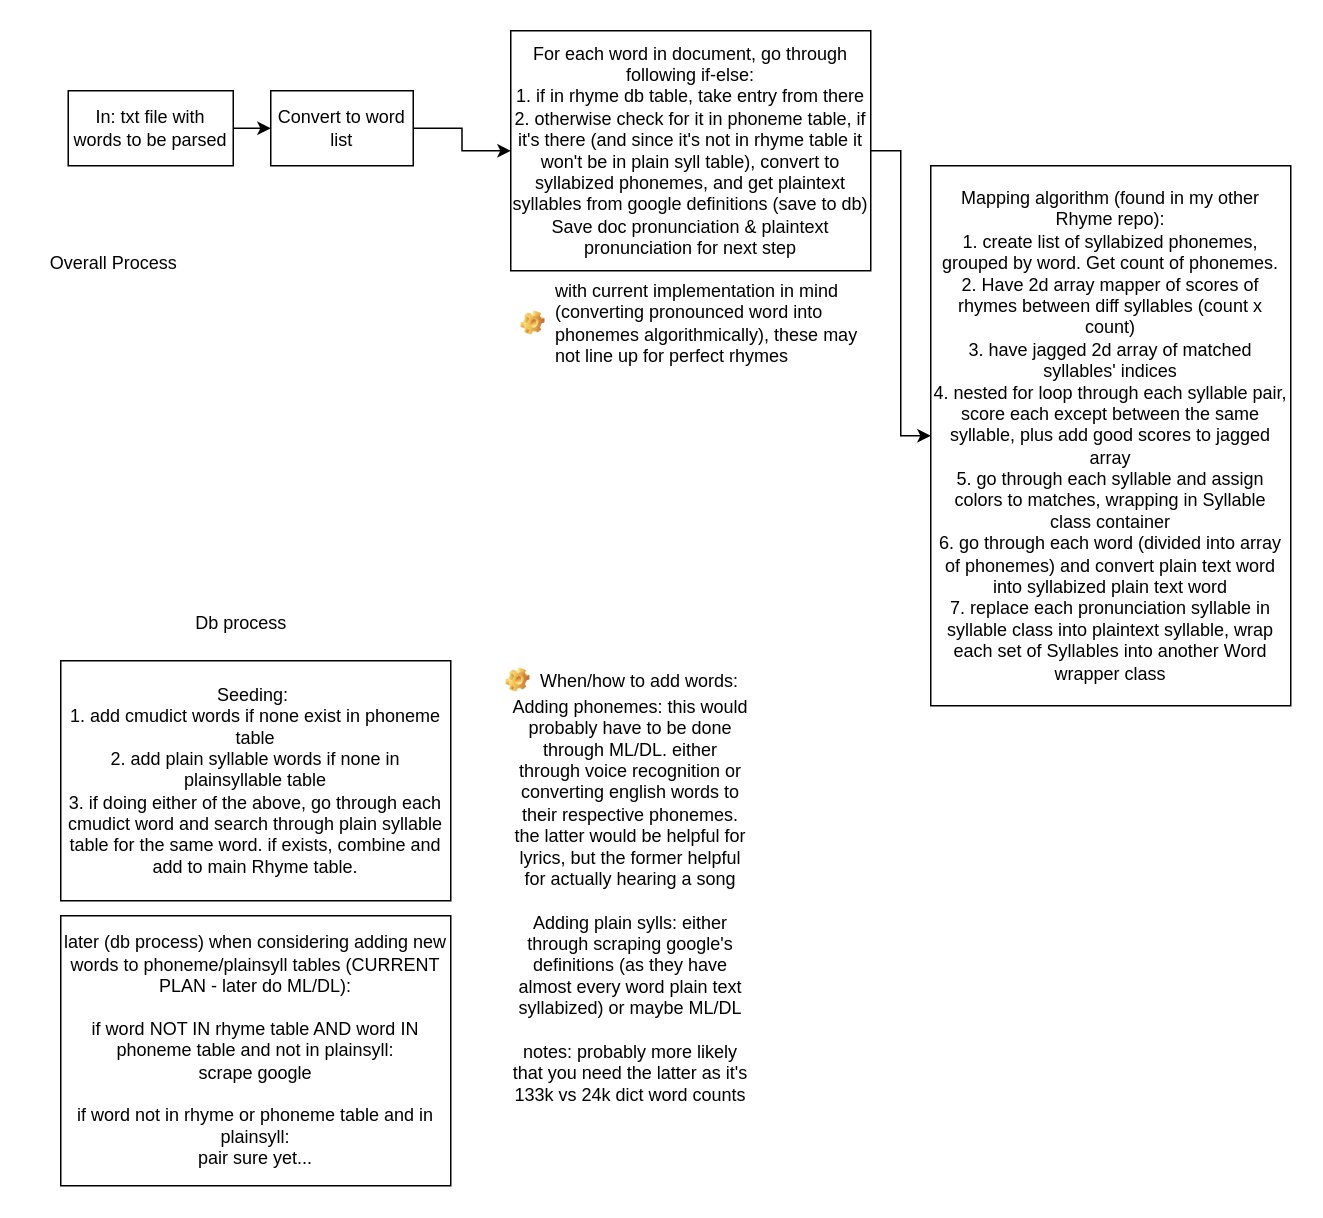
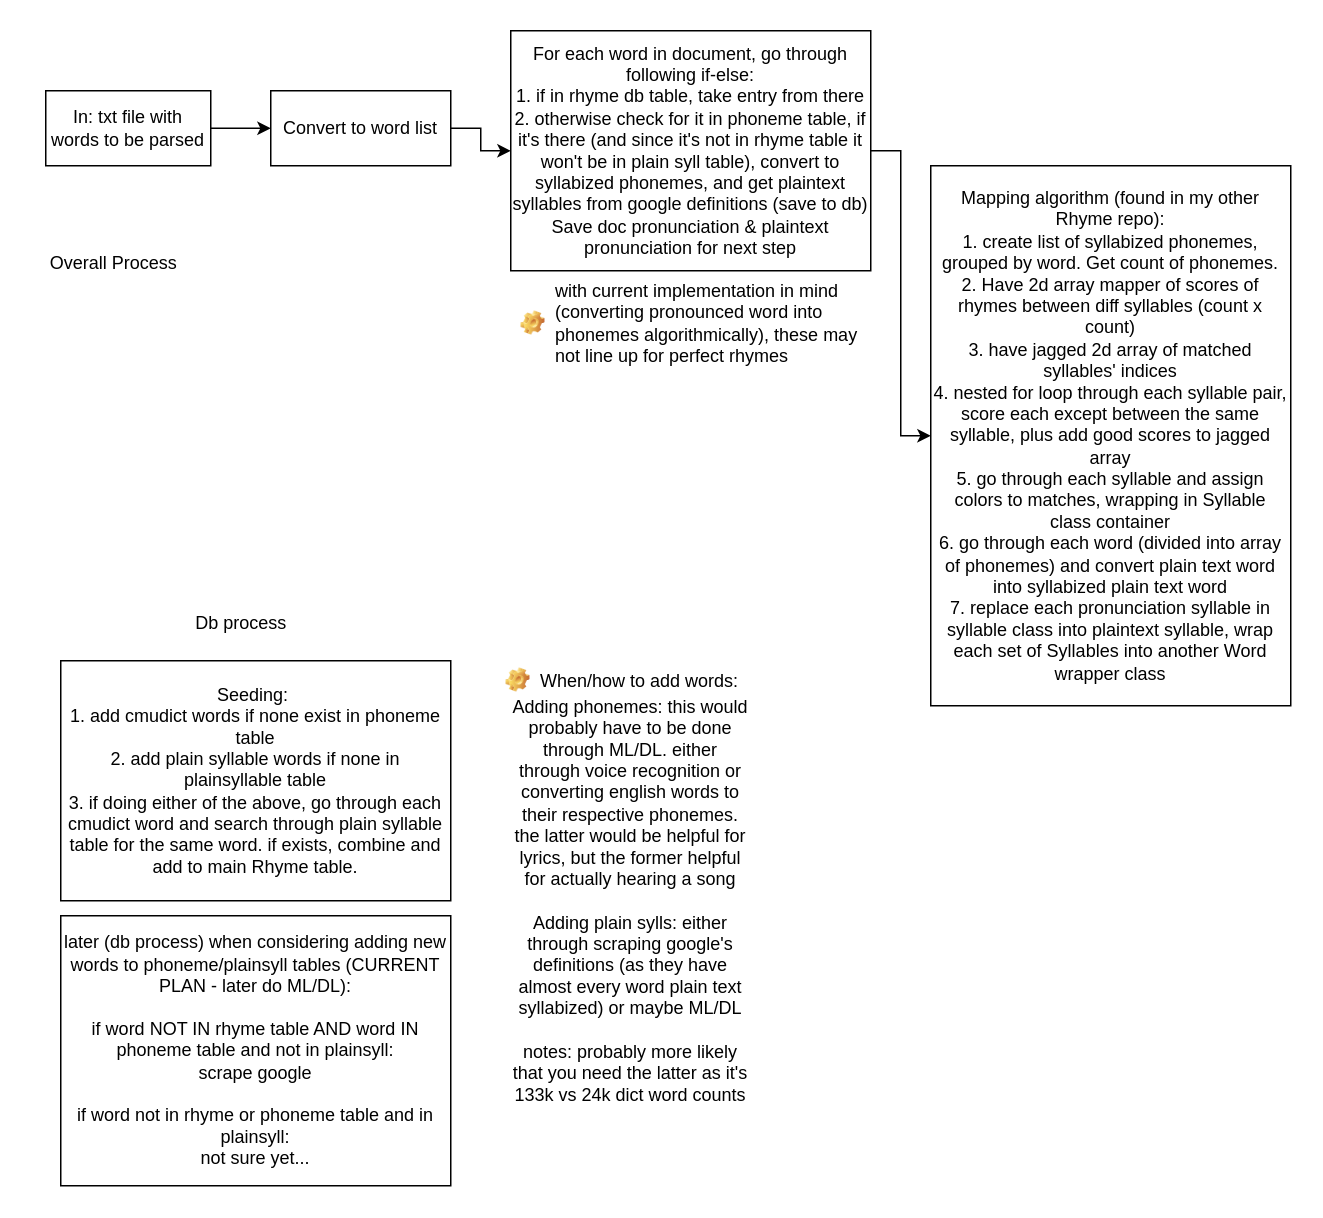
  <mxCell id="0" />
  <mxCell id="1" parent="0" />
  <mxCell id="2" style="edgeStyle=orthogonalEdgeStyle;rounded=0;orthogonalLoop=1;jettySize=auto;html=1;" parent="1" source="3" target="5" edge="1"><mxGeometry relative="1" as="geometry"><mxPoint x="220" y="205" as="targetPoint" /></mxGeometry></mxCell>
- <mxCell id="3" value="In: txt file with words to be parsed" style="html=1;whiteSpace=wrap;" parent="1" vertex="1"><mxGeometry x="45" y="60" width="110" height="50" as="geometry" /></mxCell>
+ <mxCell id="3" value="In: txt file with words to be parsed" style="html=1;whiteSpace=wrap;" parent="1" vertex="1"><mxGeometry x="30" y="60" width="110" height="50" as="geometry" /></mxCell>
  <mxCell id="4" value="" style="edgeStyle=orthogonalEdgeStyle;rounded=0;orthogonalLoop=1;jettySize=auto;html=1;" parent="1" source="5" target="7" edge="1"><mxGeometry relative="1" as="geometry" /></mxCell>
- <mxCell id="5" value="Convert to word list" style="html=1;whiteSpace=wrap;" parent="1" vertex="1"><mxGeometry x="180" y="60" width="95" height="50" as="geometry" /></mxCell>
+ <mxCell id="5" value="Convert to word list" style="html=1;whiteSpace=wrap;" parent="1" vertex="1"><mxGeometry x="180" y="60" width="120" height="50" as="geometry" /></mxCell>
  <mxCell id="6" value="" style="edgeStyle=orthogonalEdgeStyle;rounded=0;orthogonalLoop=1;jettySize=auto;html=1;" parent="1" source="7" target="8" edge="1"><mxGeometry relative="1" as="geometry" /></mxCell>
  <mxCell id="7" value="For each word in document, go through following if-else:&lt;div&gt;1. if in rhyme db table, take entry from there&lt;/div&gt;&lt;div&gt;2. otherwise check for it in phoneme table, if it's there (and since it's not in rhyme table it won't be in plain syll table), convert to syllabized phonemes, and get plaintext syllables from google definitions (save to db)&lt;/div&gt;&lt;div&gt;Save doc pronunciation &amp;amp; plaintext pronunciation for next step&lt;/div&gt;" style="html=1;whiteSpace=wrap;" parent="1" vertex="1"><mxGeometry x="340" y="20" width="240" height="160" as="geometry" /></mxCell>
  <mxCell id="8" value="Mapping algorithm (found in my other Rhyme repo):&lt;div&gt;1. create list of syllabized phonemes, grouped by word. Get count of phonemes.&lt;/div&gt;&lt;div&gt;2. Have 2d array mapper of scores of rhymes between diff syllables (count x count)&lt;/div&gt;&lt;div&gt;3. have jagged 2d array of matched syllables' indices&lt;/div&gt;&lt;div&gt;4. nested for loop through each syllable pair, score each except between the same syllable, plus add good scores to jagged array&lt;/div&gt;&lt;div&gt;5. go through each syllable and assign colors to matches, wrapping in Syllable class container&lt;/div&gt;&lt;div&gt;6. go through each word (divided into array of phonemes) and convert plain text word into syllabized plain text word&lt;/div&gt;&lt;div&gt;7. replace each pronunciation syllable in syllable class into plaintext syllable, wrap each set of Syllables into another Word wrapper class&lt;/div&gt;" style="html=1;whiteSpace=wrap;" parent="1" vertex="1"><mxGeometry x="620" y="110" width="240" height="360" as="geometry" /></mxCell>
  <mxCell id="9" value="with current implementation in mind (converting pronounced word into phonemes algorithmically), these may not line up for perfect rhymes" style="label;fontStyle=0;strokeColor=none;fillColor=none;align=left;verticalAlign=top;overflow=hidden;spacingLeft=28;spacingRight=4;rotatable=0;points=[[0,0.5],[1,0.5]];portConstraint=eastwest;imageWidth=16;imageHeight=16;whiteSpace=wrap;html=1;image=img/clipart/Gear_128x128.png" parent="1" vertex="1"><mxGeometry x="340" y="180" width="237.5" height="70" as="geometry" /></mxCell>
  <mxCell id="10" value="Overall Process" style="text;html=1;align=center;verticalAlign=middle;resizable=0;points=[];autosize=1;strokeColor=none;fillColor=none;" vertex="1" parent="1"><mxGeometry x="20" y="160" width="110" height="30" as="geometry" /></mxCell>
  <mxCell id="11" value="Seeding:&amp;nbsp;&lt;div&gt;1. add cmudict words if none exist in phoneme table&lt;/div&gt;&lt;div&gt;2. add plain syllable words if none in plainsyllable table&lt;/div&gt;&lt;div&gt;3. if doing either of the above, go through each cmudict word and search through plain syllable table for the same word. if exists, combine and add to main Rhyme table.&lt;/div&gt;" style="html=1;whiteSpace=wrap;" vertex="1" parent="1"><mxGeometry x="40" y="440" width="260" height="160" as="geometry" /></mxCell>
  <mxCell id="12" value="Db process" style="text;html=1;align=center;verticalAlign=middle;resizable=0;points=[];autosize=1;strokeColor=none;fillColor=none;" vertex="1" parent="1"><mxGeometry x="120" y="400" width="80" height="30" as="geometry" /></mxCell>
- <mxCell id="13" value="later (db process) when considering adding new words to phoneme/plainsyll tables (CURRENT PLAN - later do ML/DL):&lt;div&gt;&lt;br&gt;&lt;div&gt;if word NOT IN rhyme table AND word IN phoneme table and not in plainsyll:&lt;/div&gt;&lt;div&gt;scrape google&lt;/div&gt;&lt;div&gt;&lt;br&gt;&lt;/div&gt;&lt;div&gt;if word not in rhyme or phoneme table and in plainsyll:&lt;/div&gt;&lt;div&gt;pair sure yet...&lt;/div&gt;&lt;/div&gt;" style="html=1;whiteSpace=wrap;" vertex="1" parent="1"><mxGeometry x="40" y="610" width="260" height="180" as="geometry" /></mxCell>
+ <mxCell id="13" value="later (db process) when considering adding new words to phoneme/plainsyll tables (CURRENT PLAN - later do ML/DL):&lt;div&gt;&lt;br&gt;&lt;div&gt;if word NOT IN rhyme table AND word IN phoneme table and not in plainsyll:&lt;/div&gt;&lt;div&gt;scrape google&lt;/div&gt;&lt;div&gt;&lt;br&gt;&lt;/div&gt;&lt;div&gt;if word not in rhyme or phoneme table and in plainsyll:&lt;/div&gt;&lt;div&gt;not sure yet...&lt;/div&gt;&lt;/div&gt;" style="html=1;whiteSpace=wrap;" vertex="1" parent="1"><mxGeometry x="40" y="610" width="260" height="180" as="geometry" /></mxCell>
  <mxCell id="14" value="When/how to add words:" style="label;fontStyle=0;strokeColor=none;fillColor=none;align=left;verticalAlign=top;overflow=hidden;spacingLeft=28;spacingRight=4;rotatable=0;points=[[0,0.5],[1,0.5]];portConstraint=eastwest;imageWidth=16;imageHeight=16;whiteSpace=wrap;html=1;image=img/clipart/Gear_128x128.png" vertex="1" parent="1"><mxGeometry x="330" y="440" width="180" height="26" as="geometry" /></mxCell>
  <mxCell id="15" value="Adding phonemes: this would probably have to be done through ML/DL. either through voice recognition or converting english words to their respective phonemes. the latter would be helpful for lyrics, but the former helpful for actually hearing a song&lt;div&gt;&lt;br&gt;&lt;/div&gt;&lt;div&gt;Adding plain sylls: either through scraping google's definitions (as they have almost every word plain text syllabized) or maybe ML/DL&lt;/div&gt;&lt;div&gt;&lt;br&gt;&lt;/div&gt;&lt;div&gt;notes: probably more likely that you need the latter as it's 133k vs 24k dict word counts&lt;/div&gt;" style="text;html=1;align=center;verticalAlign=middle;whiteSpace=wrap;rounded=0;" vertex="1" parent="1"><mxGeometry x="340" y="470" width="160" height="260" as="geometry" /></mxCell>
